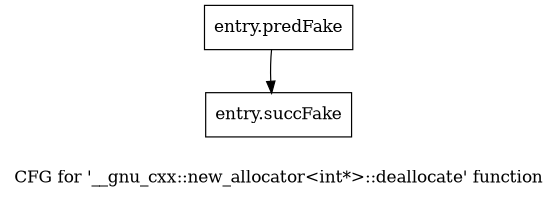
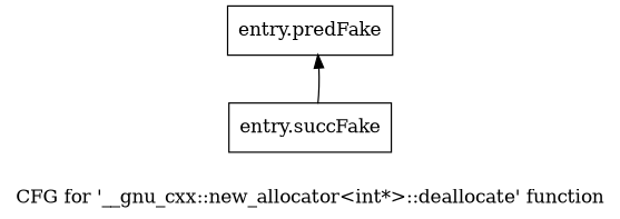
  digraph {
    label="CFG for '__gnu_cxx::new_allocator\<int*\>::deallocate' function"
    node [shape=record]
    n1 [label="{entry.predFake}"]
    n2 [filename="/proj/xbuilds/2019.2_0801_1/installs/lin64/Vivado/HEAD/tps/lnx64/gcc-6.2.0/lib/gcc/x86_64-pc-linux-gnu/6.2.0/../../../../include/c++/6.2.0/ext/new_allocator.h" label="{entry.succFake}" linenumber=110]
-   n1 -> n2 [filename="/proj/xbuilds/2019.2_0801_1/installs/lin64/Vivado/HEAD/tps/lnx64/gcc-6.2.0/lib/gcc/x86_64-pc-linux-gnu/6.2.0/../../../../include/c++/6.2.0/ext/new_allocator.h"]
+   n2 -> n1 [filename="/proj/xbuilds/2019.2_0801_1/installs/lin64/Vivado/HEAD/tps/lnx64/gcc-6.2.0/lib/gcc/x86_64-pc-linux-gnu/6.2.0/../../../../include/c++/6.2.0/ext/new_allocator.h"]
  }
